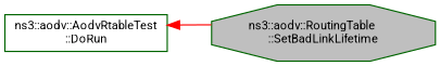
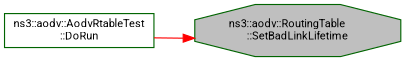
  digraph {
    rankdir=RL
    fontname=Roboto
    node [color=darkgreen fontname=Roboto fontsize=10 style=filled]
    n1 [fillcolor=grey75 fontcolor=black height=0.2 label="ns3::aodv::RoutingTable\l::SetBadLinkLifetime" shape=octagon width=0.4]
    n2 [fillcolor=white height=0.2 label="ns3::aodv::AodvRtableTest\l::DoRun" shape=box width=0.4]
-   n2 -> n1 [color=red dir=back fontname=Roboto fontsize=10 labelfontname=Helvetica labelfontsize=10 style=solid]
+   n1 -> n2 [color=red dir=back fontname=Roboto fontsize=10 labelfontname=Helvetica labelfontsize=10 style=solid]
  }
